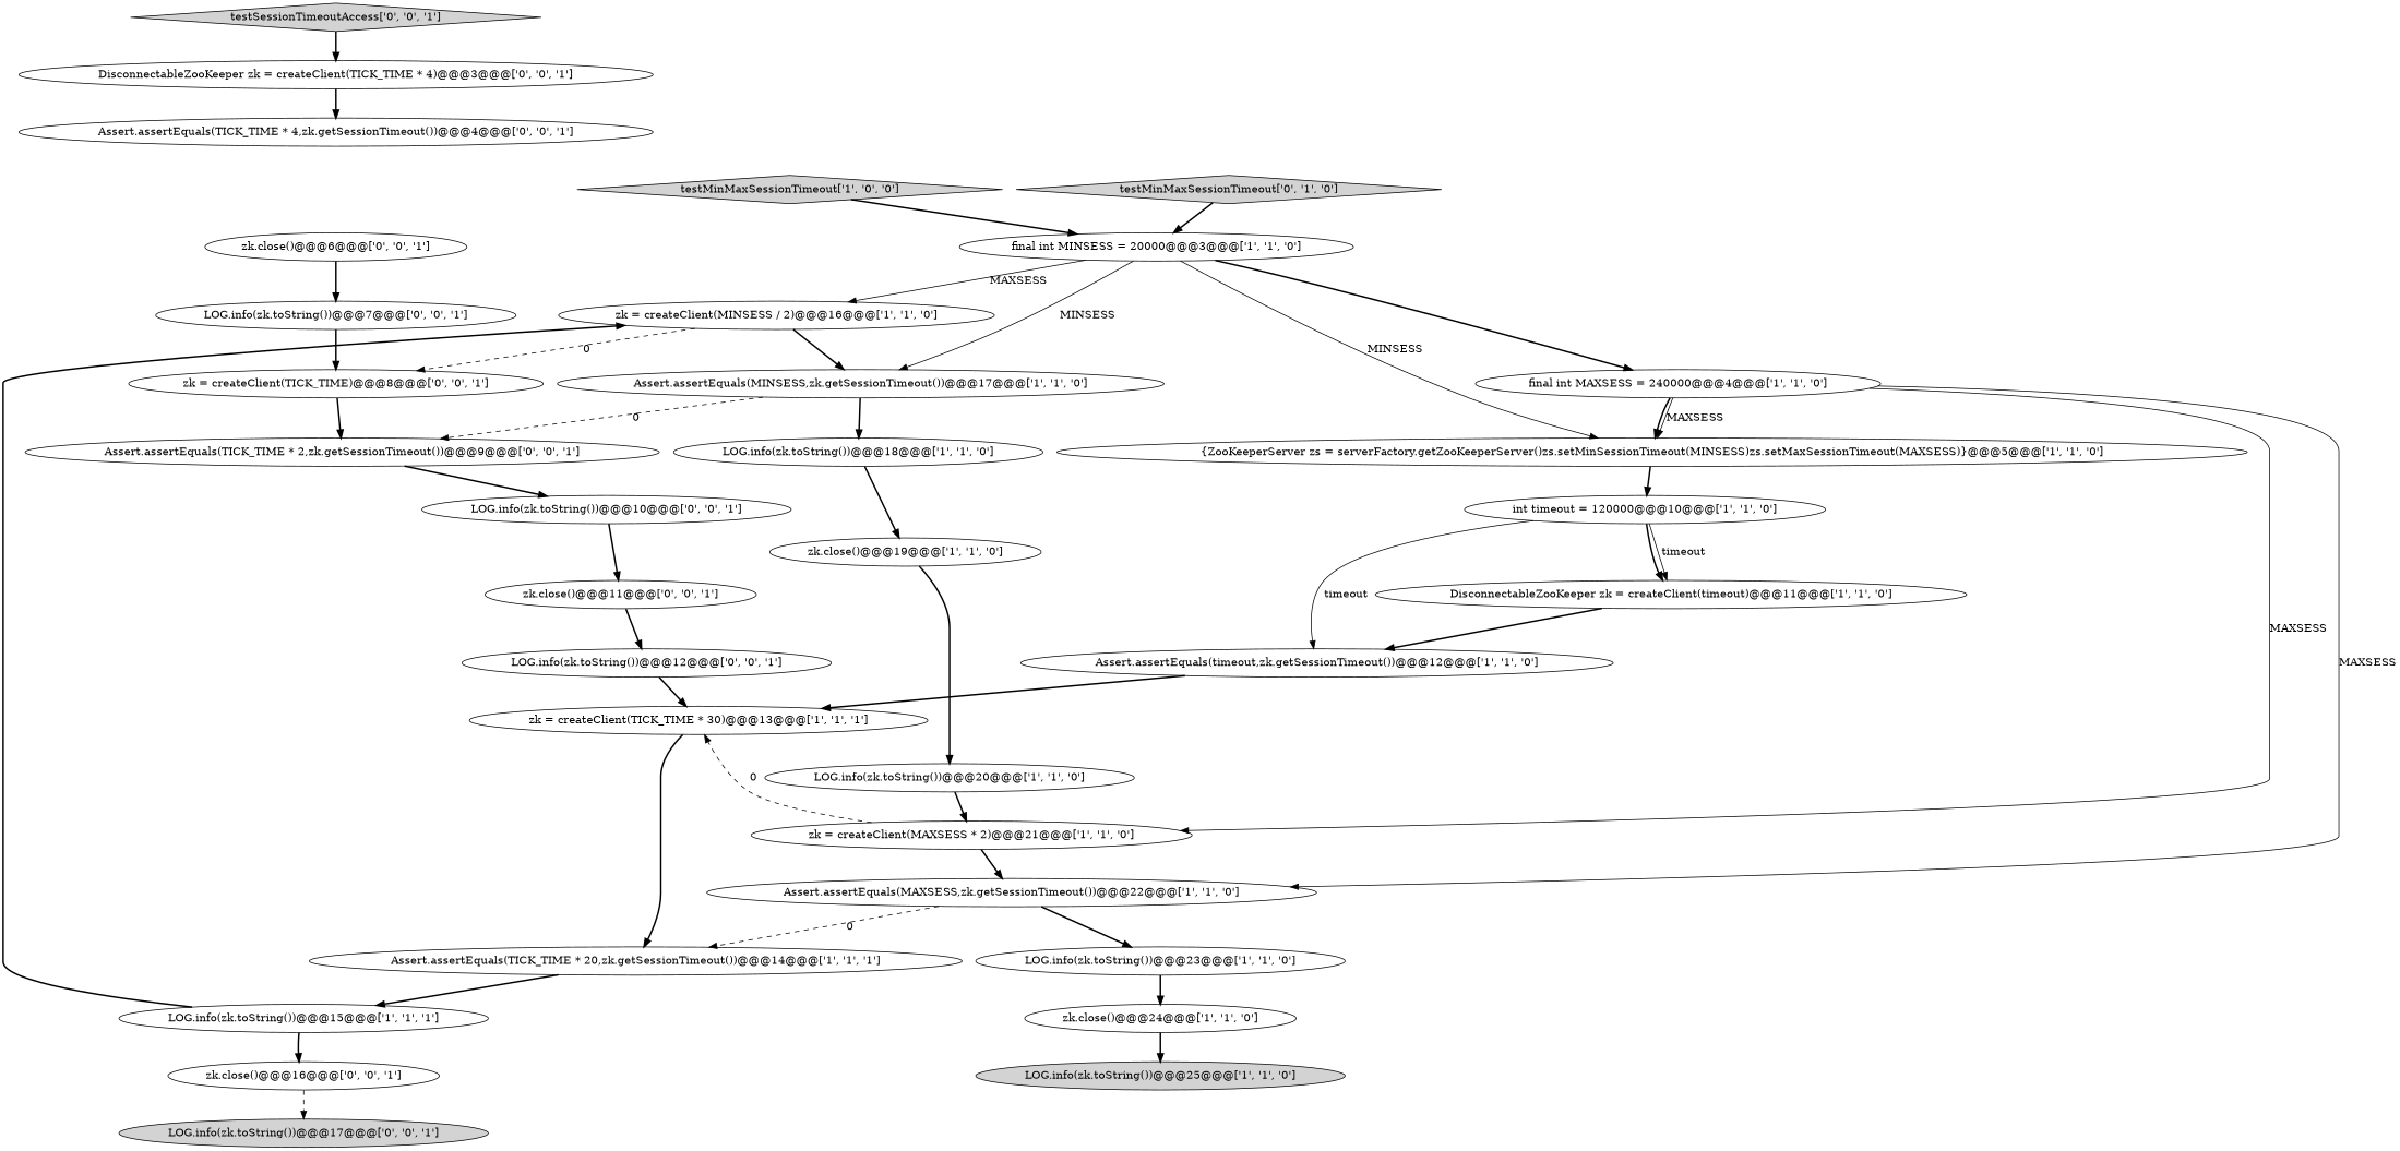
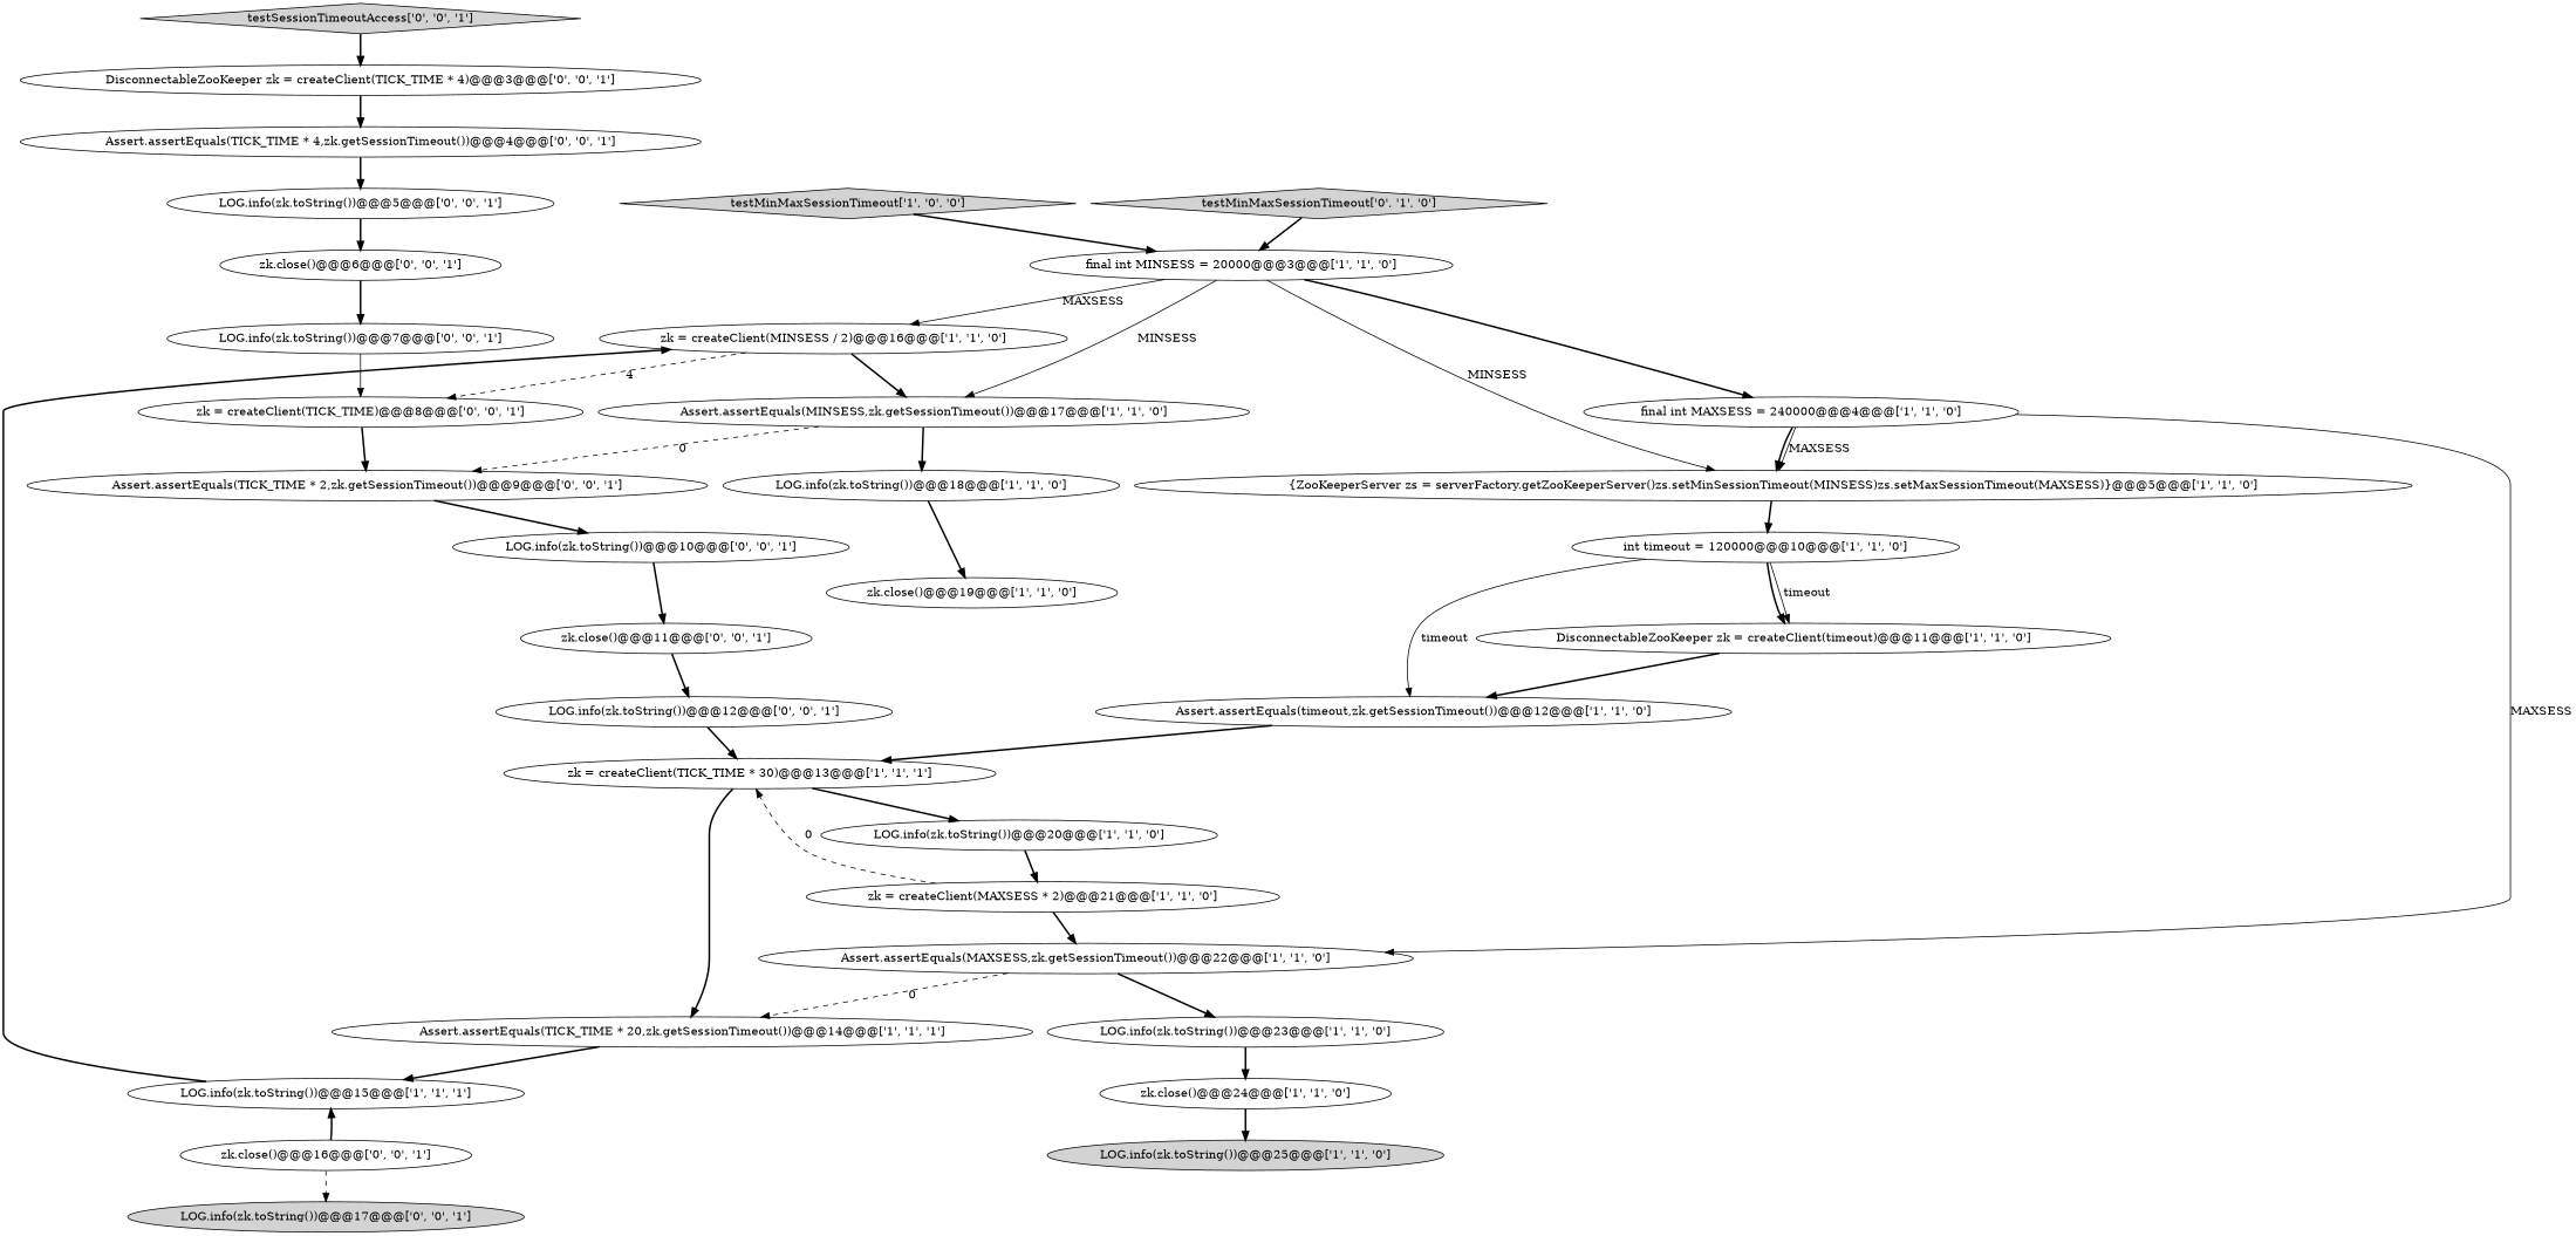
  digraph {
    node [fillcolor=white shape=ellipse style=filled]
    edge [style=bold]
    n1 [fillcolor=lightgray label="testMinMaxSessionTimeout['1', '0', '0']" shape=diamond]
    n2 [label="final int MINSESS = 20000@@@3@@@['1', '1', '0']"]
    n3 [label="zk = createClient(MINSESS / 2)@@@16@@@['1', '1', '0']"]
    n4 [label="Assert.assertEquals(MINSESS,zk.getSessionTimeout())@@@17@@@['1', '1', '0']"]
    n5 [label="final int MAXSESS = 240000@@@4@@@['1', '1', '0']"]
    n6 [label="{ZooKeeperServer zs = serverFactory.getZooKeeperServer()zs.setMinSessionTimeout(MINSESS)zs.setMaxSessionTimeout(MAXSESS)}@@@5@@@['1', '1', '0']"]
    n7 [label="zk.close()@@@11@@@['0', '0', '1']"]
    n8 [label="LOG.info(zk.toString())@@@12@@@['0', '0', '1']"]
    n9 [label="zk = createClient(TICK_TIME * 30)@@@13@@@['1', '1', '1']"]
    n10 [fillcolor=lightgray label="testMinMaxSessionTimeout['0', '1', '0']" shape=diamond]
    n11 [label="zk.close()@@@16@@@['0', '0', '1']"]
    n12 [fillcolor=lightgray label="LOG.info(zk.toString())@@@17@@@['0', '0', '1']"]
    n13 [label="DisconnectableZooKeeper zk = createClient(timeout)@@@11@@@['1', '1', '0']"]
    n14 [label="Assert.assertEquals(timeout,zk.getSessionTimeout())@@@12@@@['1', '1', '0']"]
    n15 [label="zk = createClient(TICK_TIME)@@@8@@@['0', '0', '1']"]
    n16 [label="Assert.assertEquals(TICK_TIME * 2,zk.getSessionTimeout())@@@9@@@['0', '0', '1']"]
    n17 [label="LOG.info(zk.toString())@@@18@@@['1', '1', '0']"]
    n18 [fillcolor=lightgray label="LOG.info(zk.toString())@@@25@@@['1', '1', '0']"]
    n19 [label="DisconnectableZooKeeper zk = createClient(TICK_TIME * 4)@@@3@@@['0', '0', '1']"]
    n20 [label="Assert.assertEquals(TICK_TIME * 4,zk.getSessionTimeout())@@@4@@@['0', '0', '1']"]
+   n21 [label="LOG.info(zk.toString())@@@5@@@['0', '0', '1']"]
    n22 [label="LOG.info(zk.toString())@@@10@@@['0', '0', '1']"]
    n23 [label="zk.close()@@@6@@@['0', '0', '1']"]
    n24 [label="LOG.info(zk.toString())@@@7@@@['0', '0', '1']"]
    n25 [label="zk.close()@@@19@@@['1', '1', '0']"]
    n26 [label="LOG.info(zk.toString())@@@20@@@['1', '1', '0']"]
    n27 [label="zk = createClient(MAXSESS * 2)@@@21@@@['1', '1', '0']"]
    n28 [label="Assert.assertEquals(MAXSESS,zk.getSessionTimeout())@@@22@@@['1', '1', '0']"]
    n29 [label="int timeout = 120000@@@10@@@['1', '1', '0']"]
    n30 [label="LOG.info(zk.toString())@@@23@@@['1', '1', '0']"]
    n31 [label="zk.close()@@@24@@@['1', '1', '0']"]
    n32 [label="Assert.assertEquals(TICK_TIME * 20,zk.getSessionTimeout())@@@14@@@['1', '1', '1']"]
    n33 [label="LOG.info(zk.toString())@@@15@@@['1', '1', '1']"]
    n34 [fillcolor=lightgray label="testSessionTimeoutAccess['0', '0', '1']" shape=diamond]
    n1 -> n2
    n2 -> n3 [label=MAXSESS style=solid]
    n2 -> n4 [label=MINSESS style=solid]
    n2 -> n5
    n2 -> n6 [label=MINSESS style=solid]
    n3 -> n4
-   n3 -> n15 [label=0 style=dashed]
+   n3 -> n15 [label=4 style=dashed]
    n4 -> n16 [label=0 style=dashed]
    n4 -> n17
    n5 -> n6 [label=MAXSESS style=solid]
    n5 -> n6
-   n5 -> n27 [label=MAXSESS style=solid]
    n5 -> n28 [label=MAXSESS style=solid]
    n6 -> n29
    n7 -> n8
    n8 -> n9
    n9 -> n32
    n10 -> n2
    n11 -> n12 [style=dashed]
    n13 -> n14
    n14 -> n9
    n15 -> n16
    n16 -> n22
    n17 -> n25
    n19 -> n20
+   n20 -> n21
+   n21 -> n23
    n22 -> n7
    n23 -> n24
-   n24 -> n15
-   n25 -> n26
+   n24 -> n15 [style=solid]
+   n9 -> n26
    n26 -> n27
    n27 -> n9 [label=0 style=dashed]
    n27 -> n28
    n28 -> n30
    n28 -> n32 [label=0 style=dashed]
    n29 -> n13
    n29 -> n13 [label=timeout style=solid]
    n29 -> n14 [label=timeout style=solid]
    n30 -> n31
    n31 -> n18
    n32 -> n33
    n33 -> n3
-   n33 -> n11
+   n11 -> n33
    n34 -> n19
  }
